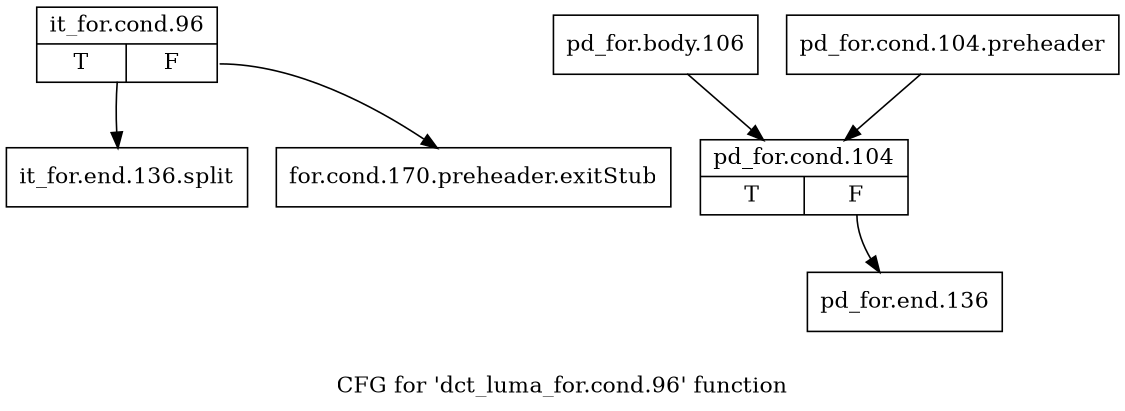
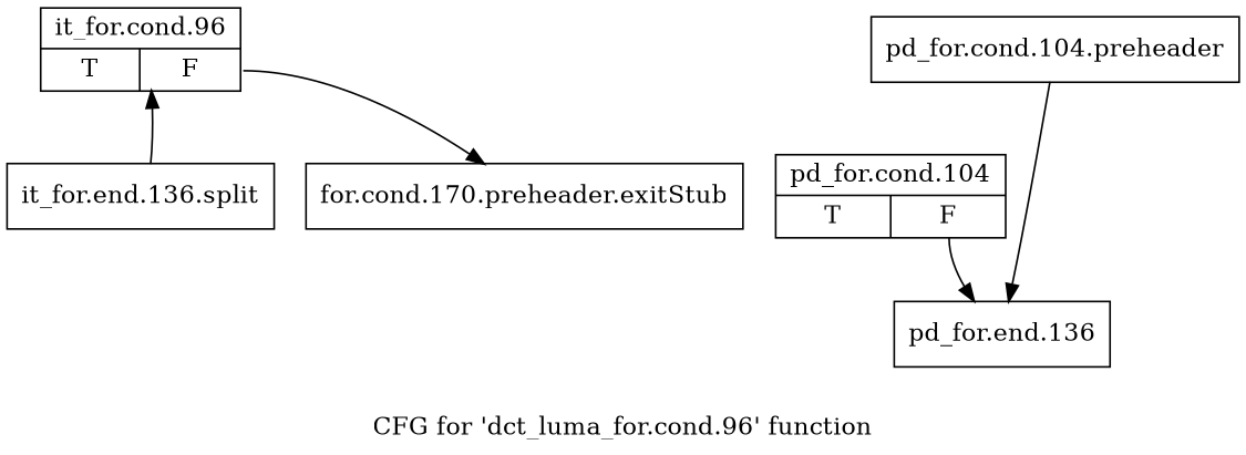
  digraph {
    label="CFG for 'dct_luma_for.cond.96' function"
    node [shape=record]
    n1 [label="{it_for.cond.96|{<s0>T|<s1>F}}"]
    n2 [label="{for.cond.170.preheader.exitStub}"]
    n3 [label="{pd_for.cond.104.preheader}"]
    n4 [label="{pd_for.cond.104|{<s0>T|<s1>F}}"]
    n5 [label="{pd_for.end.136}"]
-   n6 [label="{pd_for.body.106}"]
    n7 [label="{it_for.end.136.split}"]
    n1 -> n2 [tailport=s1]
-   n3 -> n4
+   n3 -> n5
    n4 -> n5 [tailport=s1]
-   n6 -> n4
-   n1 -> n7
+   n7 -> n1
  }
